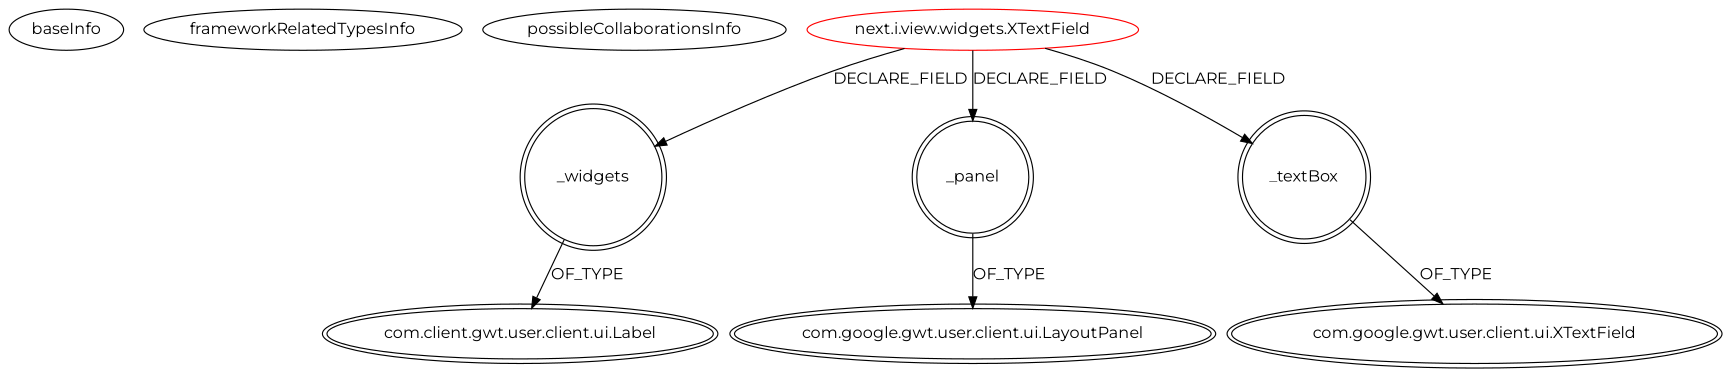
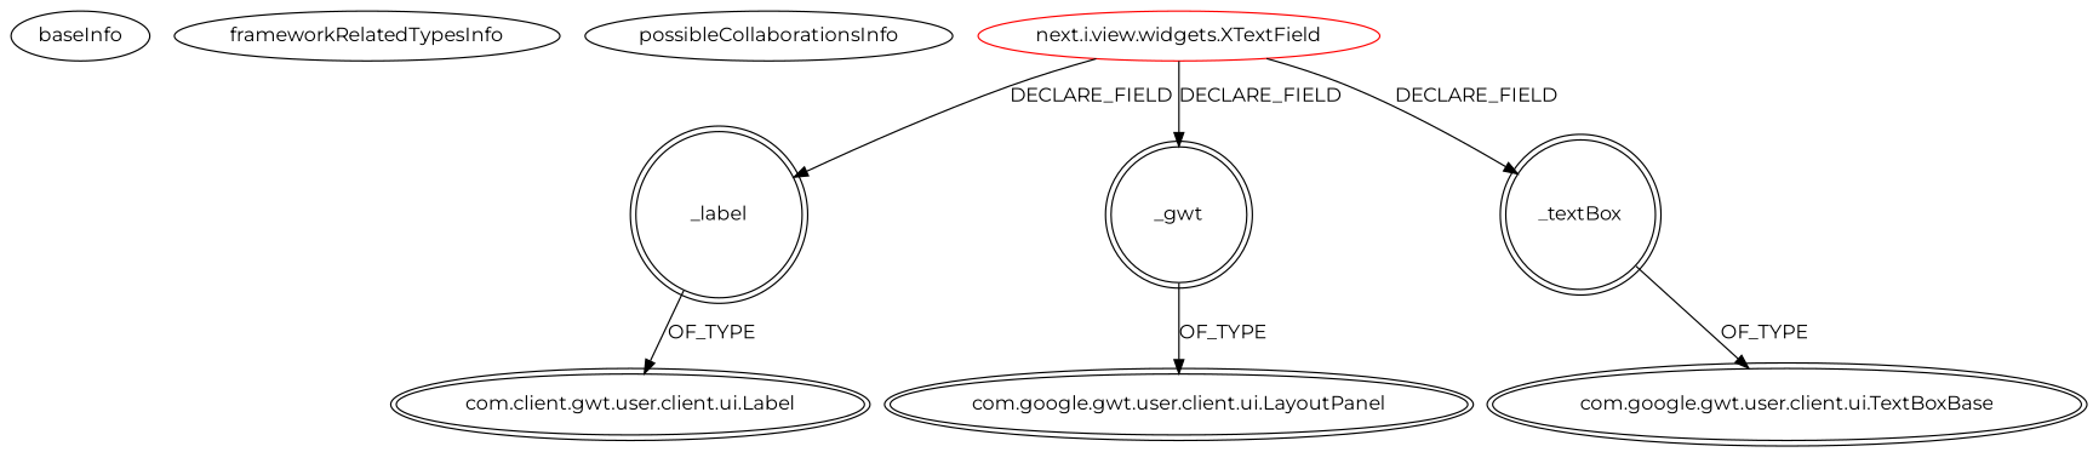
  digraph {
    fontname=Montserrat
    node [fontname=Montserrat isFrameworkType=true peripheries=2]
    edge [fontname=Montserrat]
    baseInfo [category=extension_graph graphId=4227 isAnonymous=false possibleRelation=false isFrameworkType="" peripheries=""]
    frameworkRelatedTypesInfo [0="com.google.gwt.user.client.ui.Composite" isFrameworkType="" peripheries=""]
    possibleCollaborationsInfo [isFrameworkType="" peripheries=""]
    n4 [color=red isFrameworkType=false label="next.i.view.widgets.XTextField" vertexType=ROOT_CLIENT_CLASS_DECLARATION peripheries=""]
-   n5 [label=_widgets shape=circle vertexType=FIELD_DECLARATION]
-   n6 [label=_panel shape=circle vertexType=FIELD_DECLARATION]
+   n5 [label=_label shape=circle vertexType=FIELD_DECLARATION]
+   n6 [label=_gwt shape=circle vertexType=FIELD_DECLARATION]
    n7 [label=_textBox shape=circle vertexType=FIELD_DECLARATION]
    n8 [label="com.client.gwt.user.client.ui.Label" vertexType=FRAMEWORK_CLASS_TYPE]
    n9 [label="com.google.gwt.user.client.ui.LayoutPanel" vertexType=FRAMEWORK_CLASS_TYPE]
-   n10 [label="com.google.gwt.user.client.ui.XTextField" vertexType=FRAMEWORK_CLASS_TYPE]
+   n10 [label="com.google.gwt.user.client.ui.TextBoxBase" vertexType=FRAMEWORK_CLASS_TYPE]
    n4 -> n5 [label=DECLARE_FIELD]
    n4 -> n6 [label=DECLARE_FIELD]
    n4 -> n7 [label=DECLARE_FIELD]
    n5 -> n8 [label=OF_TYPE]
    n6 -> n9 [label=OF_TYPE]
    n7 -> n10 [label=OF_TYPE]
  }
